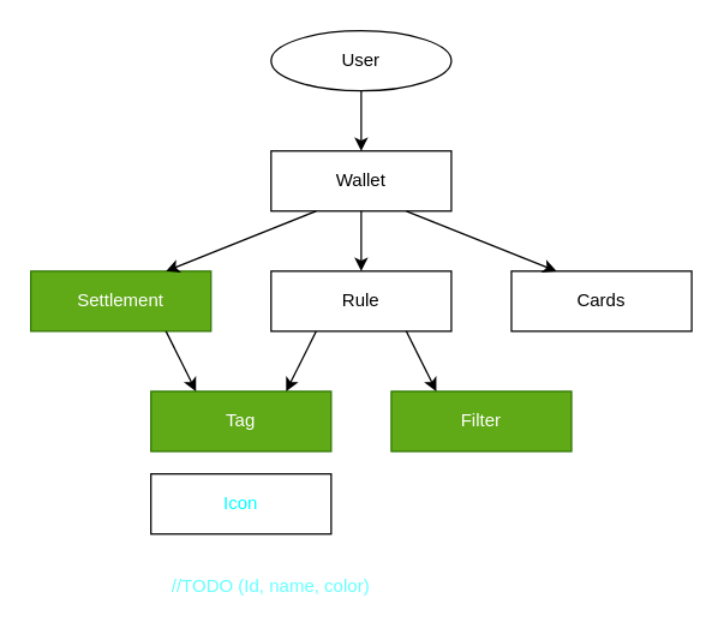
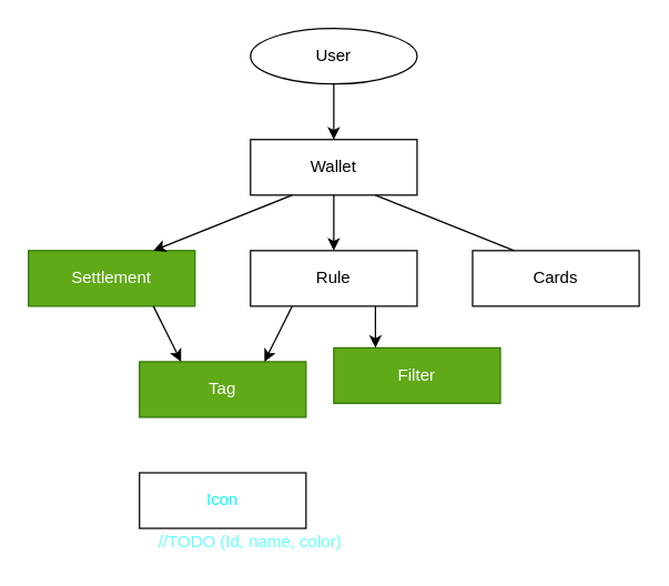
  <mxCell id="0" />
  <mxCell id="1" parent="0" />
- <mxCell id="2" value="Filter" style="rounded=0;whiteSpace=wrap;html=1;fillColor=#60a917;strokeColor=#2D7600;fontColor=#ffffff;" parent="1" vertex="1"><mxGeometry x="260" y="260" width="120" height="40" as="geometry" /></mxCell>
+ <mxCell id="2" value="Filter" style="rounded=0;whiteSpace=wrap;html=1;fillColor=#60a917;strokeColor=#2D7600;fontColor=#ffffff;" parent="1" vertex="1"><mxGeometry x="240" y="250" width="120" height="40" as="geometry" /></mxCell>
  <mxCell id="3" value="Tag" style="rounded=0;whiteSpace=wrap;html=1;fillColor=#60a917;strokeColor=#2D7600;fontColor=#ffffff;" parent="1" vertex="1"><mxGeometry x="100" y="260" width="120" height="40" as="geometry" /></mxCell>
  <mxCell id="4" value="Settlement" style="rounded=0;whiteSpace=wrap;html=1;fillColor=#60a917;strokeColor=#2D7600;fontColor=#ffffff;" parent="1" vertex="1"><mxGeometry x="20" y="180" width="120" height="40" as="geometry" /></mxCell>
  <mxCell id="5" value="" style="endArrow=classic;html=1;exitX=0.25;exitY=1;exitDx=0;exitDy=0;" parent="1" source="6" edge="1"><mxGeometry width="50" height="50" relative="1" as="geometry"><mxPoint x="200" y="180" as="sourcePoint" /><mxPoint x="190" y="260" as="targetPoint" /></mxGeometry></mxCell>
  <mxCell id="6" value="Rule" style="rounded=0;whiteSpace=wrap;html=1;" parent="1" vertex="1"><mxGeometry x="180" y="180" width="120" height="40" as="geometry" /></mxCell>
  <mxCell id="7" value="" style="endArrow=classic;html=1;exitX=0.75;exitY=1;exitDx=0;exitDy=0;entryX=0.25;entryY=0;entryDx=0;entryDy=0;" parent="1" source="6" target="2" edge="1"><mxGeometry width="50" height="50" relative="1" as="geometry"><mxPoint x="300" y="200" as="sourcePoint" /><mxPoint x="350" y="150" as="targetPoint" /></mxGeometry></mxCell>
  <mxCell id="8" value="" style="endArrow=classic;html=1;exitX=0.75;exitY=1;exitDx=0;exitDy=0;entryX=0.25;entryY=0;entryDx=0;entryDy=0;" parent="1" source="4" target="3" edge="1"><mxGeometry width="50" height="50" relative="1" as="geometry"><mxPoint x="300" y="200" as="sourcePoint" /><mxPoint x="350" y="150" as="targetPoint" /></mxGeometry></mxCell>
  <mxCell id="9" value="Wallet" style="rounded=0;whiteSpace=wrap;html=1;" parent="1" vertex="1"><mxGeometry x="180" y="100" width="120" height="40" as="geometry" /></mxCell>
  <mxCell id="10" value="" style="endArrow=classic;html=1;entryX=0.75;entryY=0;entryDx=0;entryDy=0;exitX=0.25;exitY=1;exitDx=0;exitDy=0;" parent="1" source="9" target="4" edge="1"><mxGeometry width="50" height="50" relative="1" as="geometry"><mxPoint x="200" y="210" as="sourcePoint" /><mxPoint x="250" y="160" as="targetPoint" /></mxGeometry></mxCell>
  <mxCell id="11" value="" style="endArrow=classic;html=1;exitX=0.5;exitY=1;exitDx=0;exitDy=0;entryX=0.5;entryY=0;entryDx=0;entryDy=0;" parent="1" source="9" target="6" edge="1"><mxGeometry width="50" height="50" relative="1" as="geometry"><mxPoint x="200" y="210" as="sourcePoint" /><mxPoint x="250" y="160" as="targetPoint" /></mxGeometry></mxCell>
  <mxCell id="12" value="User" style="ellipse;whiteSpace=wrap;html=1;" parent="1" vertex="1"><mxGeometry x="180" y="20" width="120" height="40" as="geometry" /></mxCell>
  <mxCell id="13" value="" style="endArrow=classic;html=1;entryX=0.5;entryY=0;entryDx=0;entryDy=0;exitX=0.5;exitY=1;exitDx=0;exitDy=0;" parent="1" source="12" target="9" edge="1"><mxGeometry width="50" height="50" relative="1" as="geometry"><mxPoint x="200" y="210" as="sourcePoint" /><mxPoint x="250" y="160" as="targetPoint" /></mxGeometry></mxCell>
  <mxCell id="14" value="Cards" style="rounded=0;whiteSpace=wrap;html=1;" parent="1" vertex="1"><mxGeometry x="340" y="180" width="120" height="40" as="geometry" /></mxCell>
- <mxCell id="15" value="" style="endArrow=classic;html=1;exitX=0.75;exitY=1;exitDx=0;exitDy=0;entryX=0.25;entryY=0;entryDx=0;entryDy=0;" parent="1" source="9" target="14" edge="1"><mxGeometry width="50" height="50" relative="1" as="geometry"><mxPoint x="340" y="200" as="sourcePoint" /><mxPoint x="390" y="150" as="targetPoint" /></mxGeometry></mxCell>
- <mxCell id="16" value="&lt;font color=&quot;#00ffff&quot;&gt;Icon&lt;/font&gt;" style="rounded=0;whiteSpace=wrap;html=1;" vertex="1" parent="1"><mxGeometry x="100" y="315" width="120" height="40" as="geometry" /></mxCell>
+ <mxCell id="15" value="" style="endArrow=none;html=1;exitX=0.75;exitY=1;exitDx=0;exitDy=0;entryX=0.25;entryY=0;entryDx=0;entryDy=0;" parent="1" source="9" target="14" edge="1"><mxGeometry width="50" height="50" relative="1" as="geometry"><mxPoint x="340" y="200" as="sourcePoint" /><mxPoint x="390" y="150" as="targetPoint" /></mxGeometry></mxCell>
+ <mxCell id="16" value="&lt;font color=&quot;#00ffff&quot;&gt;Icon&lt;/font&gt;" style="rounded=0;whiteSpace=wrap;html=1;" vertex="1" parent="1"><mxGeometry x="100" y="340" width="120" height="40" as="geometry" /></mxCell>
  <mxCell id="17" value="&lt;font color=&quot;#66ffff&quot;&gt;//TODO (Id, name, color)&lt;/font&gt;" style="text;html=1;fillColor=none;align=center;verticalAlign=middle;whiteSpace=wrap;rounded=0;" vertex="1" parent="1"><mxGeometry x="100" y="380" width="160" height="20" as="geometry" /></mxCell>
